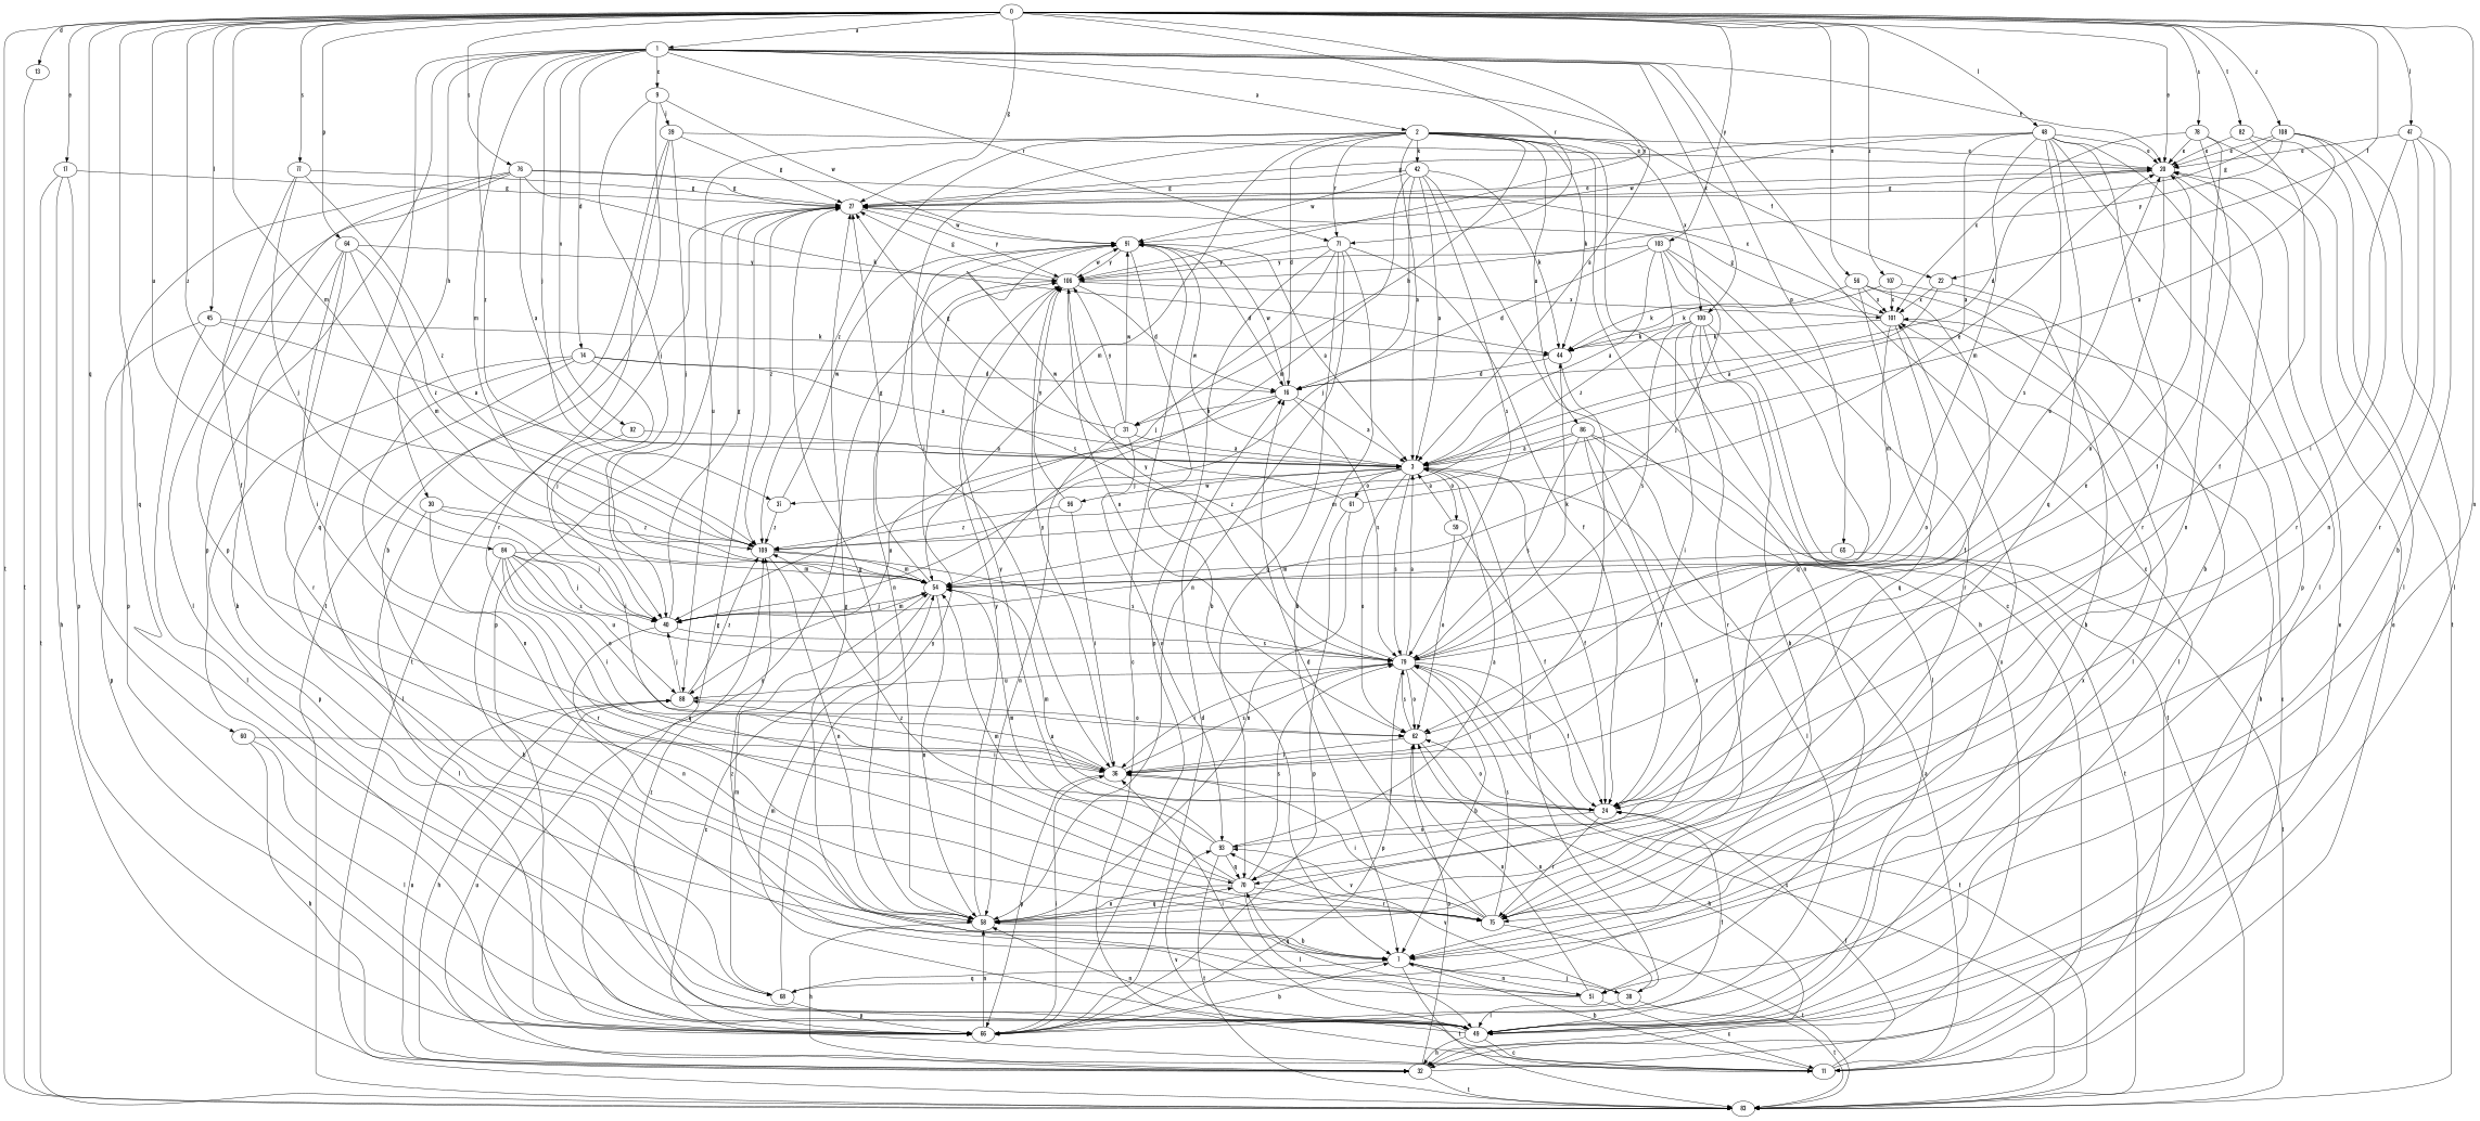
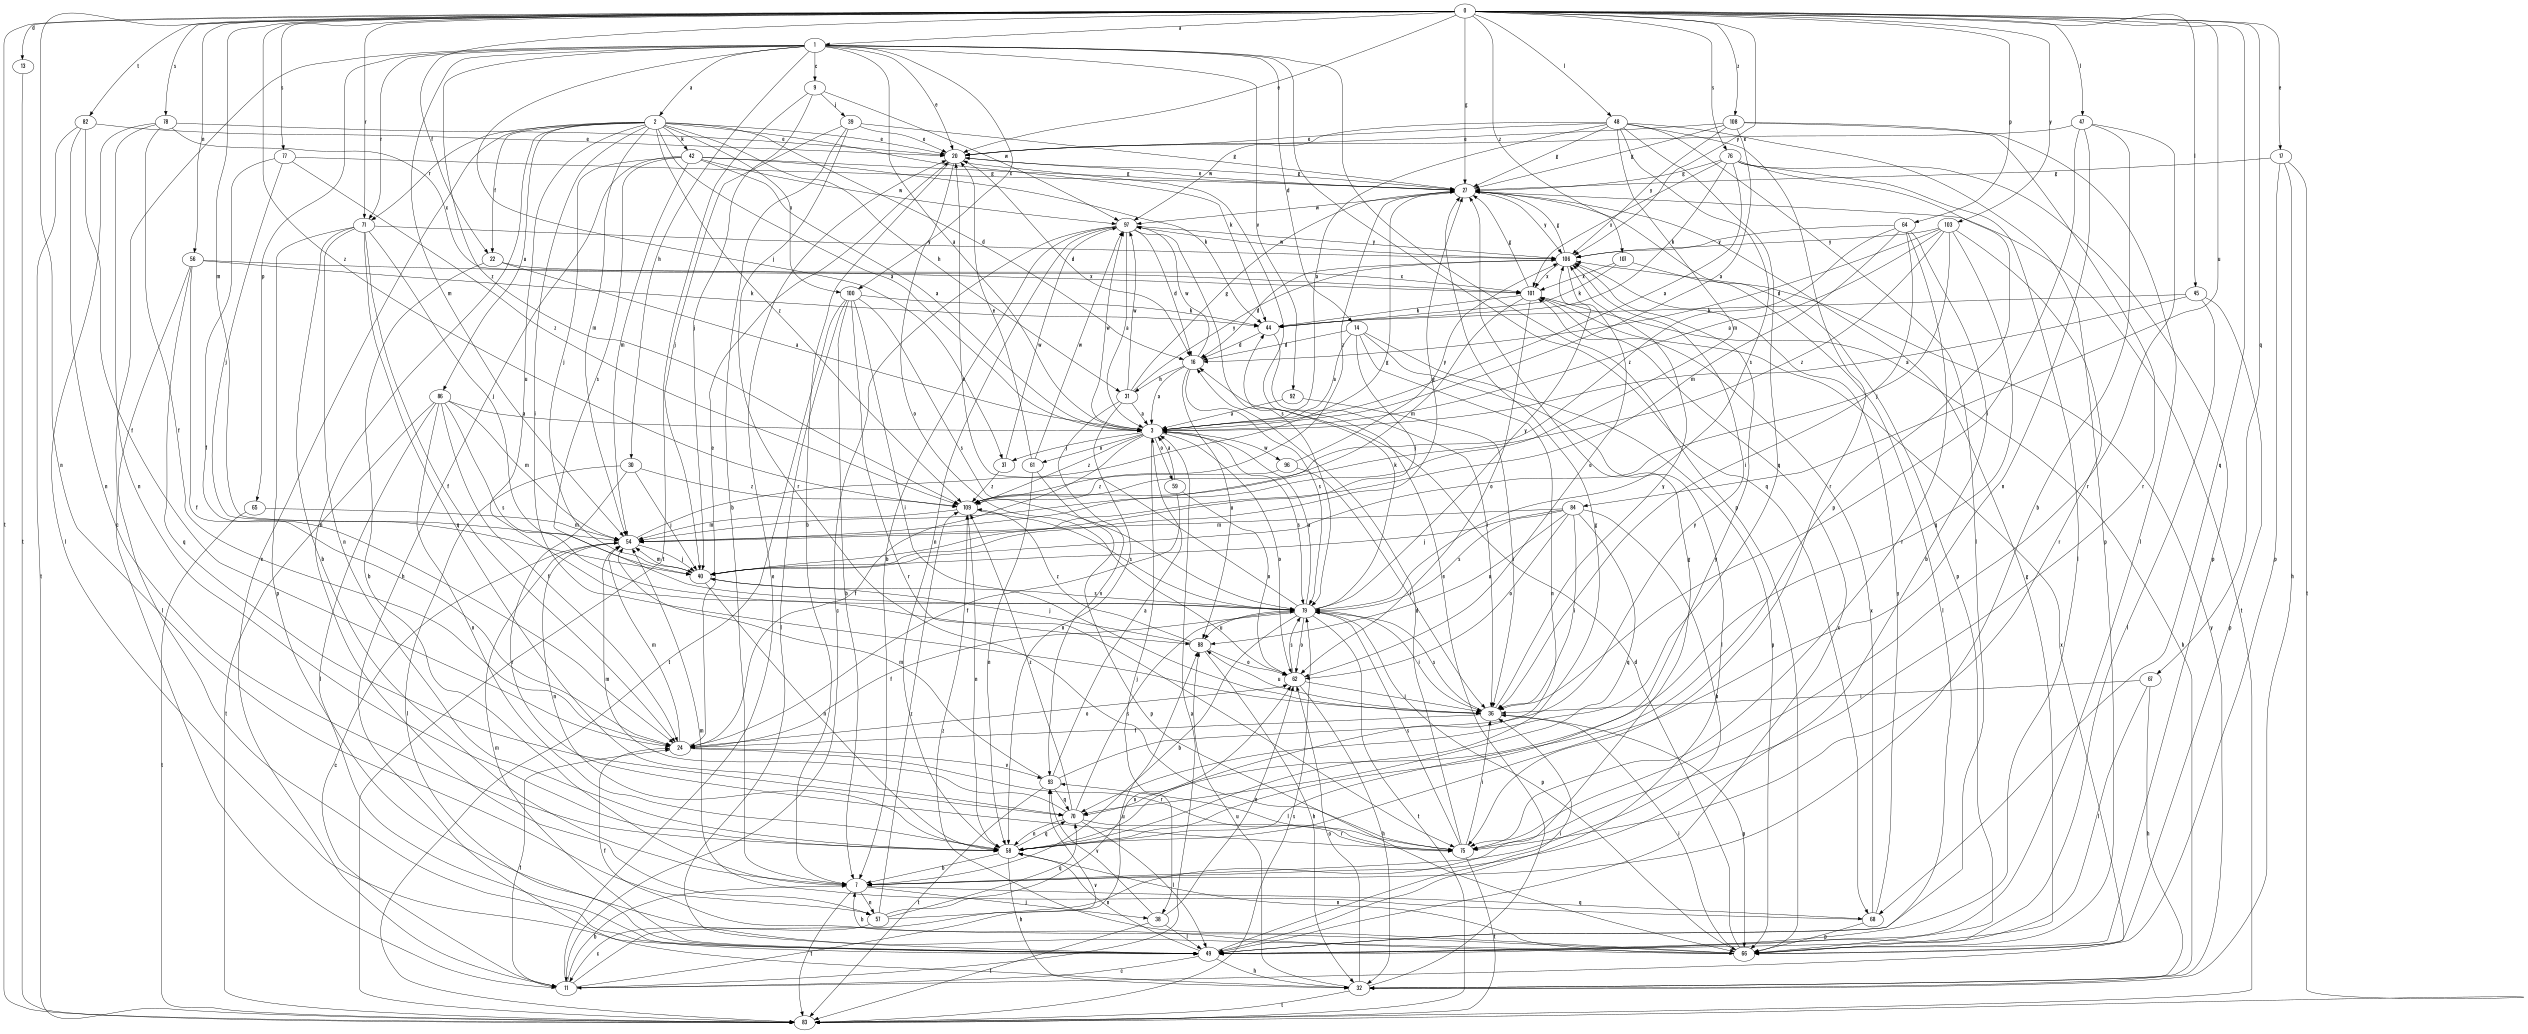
  strict digraph {
    fontname=Oswald
    node [fontname=Oswald]
    edge [fontname=Oswald]
    0
    1
    13
    17
    20
    22
    27
    45
    47
    48
    54
    56
    57
    64
-   67 [label=60]
+   67
    68
    71
    76
    77
    78
    82
    83
    84
    103
    106
    107
    108
    109
    2
    3
    9
    11
    14
    30
    37
    65
    66
    92
    100
    32
    16
    62
    7
    101
    97
    44
    49
    36
    58
    75
    79
    70
    40
    24
    88
    31
    42
    86
    38
    59
    61
    96
    39
    93
    0 -> 1 [label=a]
    0 -> 13 [label=d]
    0 -> 17 [label=e]
    0 -> 20 [label=e]
    0 -> 22 [label=f]
    0 -> 27 [label=g]
    0 -> 45 [label=l]
    0 -> 47 [label=l]
    0 -> 48 [label=l]
    0 -> 54 [label=m]
    0 -> 56 [label=n]
    0 -> 57 [label=n]
    0 -> 64 [label=p]
    0 -> 67 [label=q]
    0 -> 68 [label=q]
    0 -> 71 [label=r]
    0 -> 76 [label=s]
    0 -> 77 [label=s]
    0 -> 78 [label=s]
    0 -> 82 [label=t]
    0 -> 83 [label=t]
    0 -> 84 [label=u]
    0 -> 103 [label=y]
    0 -> 106 [label=y]
    0 -> 107 [label=z]
    0 -> 108 [label=z]
    0 -> 109 [label=z]
    1 -> 20 [label=e]
    1 -> 54 [label=m]
    1 -> 68 [label=q]
    1 -> 71 [label=r]
    1 -> 109 [label=z]
    1 -> 2 [label=a]
    1 -> 3 [label=a]
    1 -> 9 [label=c]
    1 -> 11 [label=c]
    1 -> 14 [label=d]
    1 -> 30 [label=h]
    1 -> 37 [label=j]
    1 -> 65 [label=p]
    1 -> 66 [label=p]
    1 -> 92 [label=v]
    1 -> 100 [label=x]
    13 -> 83 [label=t]
    17 -> 27 [label=g]
    17 -> 83 [label=t]
    17 -> 66 [label=p]
    17 -> 32 [label=h]
    20 -> 27 [label=g]
    20 -> 16 [label=d]
    20 -> 62 [label=o]
    20 -> 7 [label=b]
    22 -> 3 [label=a]
    22 -> 7 [label=b]
    22 -> 101 [label=x]
    27 -> 20 [label=e]
    27 -> 83 [label=t]
    27 -> 106 [label=y]
    27 -> 109 [label=z]
    27 -> 66 [label=p]
    27 -> 97 [label=w]
    45 -> 3 [label=a]
    45 -> 66 [label=p]
    45 -> 44 [label=k]
    45 -> 49 [label=l]
    47 -> 20 [label=e]
    47 -> 7 [label=b]
    47 -> 36 [label=i]
    47 -> 58 [label=n]
    47 -> 75 [label=r]
    48 -> 20 [label=e]
    48 -> 27 [label=g]
    48 -> 54 [label=m]
    48 -> 3 [label=a]
    48 -> 66 [label=p]
    48 -> 97 [label=w]
    48 -> 49 [label=l]
    48 -> 75 [label=r]
    48 -> 79 [label=s]
    48 -> 70 [label=q]
    54 -> 27 [label=g]
    54 -> 11 [label=c]
    54 -> 58 [label=n]
    54 -> 40 [label=j]
    56 -> 101 [label=x]
    56 -> 44 [label=k]
    56 -> 49 [label=l]
    56 -> 70 [label=q]
    56 -> 24 [label=f]
    57 -> 27 [label=g]
    57 -> 109 [label=z]
    57 -> 11 [label=c]
    57 -> 62 [label=o]
    57 -> 70 [label=q]
    64 -> 54 [label=m]
    64 -> 106 [label=y]
    64 -> 109 [label=z]
    64 -> 7 [label=b]
    64 -> 36 [label=i]
    64 -> 75 [label=r]
    67 -> 32 [label=h]
    67 -> 49 [label=l]
    67 -> 36 [label=i]
    68 -> 54 [label=m]
    68 -> 106 [label=y]
    68 -> 66 [label=p]
    68 -> 101 [label=x]
    71 -> 106 [label=y]
    71 -> 66 [label=p]
    71 -> 7 [label=b]
    71 -> 58 [label=n]
    71 -> 70 [label=q]
    71 -> 40 [label=j]
    71 -> 24 [label=f]
    76 -> 27 [label=g]
    76 -> 3 [label=a]
    76 -> 66 [label=p]
    76 -> 101 [label=x]
    76 -> 44 [label=k]
    76 -> 49 [label=l]
    76 -> 58 [label=p]
    77 -> 27 [label=g]
    77 -> 109 [label=z]
    77 -> 40 [label=j]
    77 -> 24 [label=f]
    78 -> 20 [label=e]
    78 -> 101 [label=x]
    78 -> 49 [label=l]
    78 -> 58 [label=n]
    78 -> 24 [label=f]
    82 -> 20 [label=e]
    82 -> 83 [label=t]
+   82 -> 58 [label=n]
    82 -> 24 [label=f]
    83 -> 79 [label=s]
    84 -> 54 [label=m]
    84 -> 62 [label=o]
    84 -> 7 [label=b]
    84 -> 36 [label=i]
    84 -> 79 [label=s]
    84 -> 70 [label=q]
    84 -> 40 [label=j]
    84 -> 88 [label=u]
    103 -> 106 [label=y]
    103 -> 109 [label=z]
    103 -> 3 [label=a]
    103 -> 16 [label=d]
    103 -> 75 [label=r]
    103 -> 70 [label=q]
    103 -> 40 [label=j]
    106 -> 27 [label=g]
    106 -> 16 [label=d]
    106 -> 62 [label=o]
    106 -> 101 [label=x]
    106 -> 97 [label=w]
    107 -> 101 [label=x]
    107 -> 44 [label=k]
    107 -> 49 [label=l]
    108 -> 20 [label=e]
    108 -> 27 [label=g]
    108 -> 106 [label=y]
    108 -> 3 [label=a]
    108 -> 49 [label=l]
    108 -> 75 [label=r]
    109 -> 54 [label=m]
    109 -> 58 [label=n]
    109 -> 79 [label=s]
    2 -> 20 [label=e]
    2 -> 22 [label=f]
    2 -> 54 [label=m]
    2 -> 57 [label=n]
    2 -> 71 [label=r]
    2 -> 109 [label=z]
    2 -> 3 [label=a]
    2 -> 11 [label=c]
    2 -> 100 [label=x]
    2 -> 16 [label=d]
    2 -> 44 [label=k]
    2 -> 36 [label=i]
    2 -> 88 [label=u]
    2 -> 31 [label=h]
    2 -> 42 [label=k]
    2 -> 86 [label=u]
    3 -> 109 [label=z]
    3 -> 37 [label=j]
    3 -> 62 [label=o]
    3 -> 97 [label=w]
    3 -> 79 [label=s]
    3 -> 24 [label=f]
    3 -> 38 [label=j]
    3 -> 59 [label=o]
    3 -> 61 [label=o]
    3 -> 96 [label=w]
    9 -> 83 [label=t]
    9 -> 97 [label=w]
    9 -> 40 [label=j]
    9 -> 39 [label=j]
    11 -> 20 [label=e]
    11 -> 3 [label=a]
    11 -> 7 [label=b]
    11 -> 101 [label=x]
    11 -> 24 [label=f]
    11 -> 88 [label=u]
    11 -> 93 [label=v]
    14 -> 3 [label=a]
    14 -> 66 [label=p]
    14 -> 16 [label=d]
    14 -> 49 [label=l]
    14 -> 58 [label=n]
    14 -> 40 [label=j]
    30 -> 109 [label=z]
    30 -> 49 [label=l]
    30 -> 75 [label=r]
    30 -> 40 [label=j]
    37 -> 109 [label=z]
    37 -> 97 [label=w]
    65 -> 54 [label=m]
    65 -> 83 [label=t]
    66 -> 27 [label=g]
    66 -> 109 [label=z]
    66 -> 16 [label=d]
    66 -> 7 [label=b]
    66 -> 36 [label=i]
    66 -> 58 [label=n]
    66 -> 24 [label=f]
    92 -> 3 [label=a]
    92 -> 36 [label=i]
    100 -> 83 [label=t]
    100 -> 7 [label=b]
    100 -> 44 [label=k]
    100 -> 49 [label=l]
    100 -> 36 [label=i]
    100 -> 75 [label=r]
    100 -> 79 [label=s]
    32 -> 20 [label=e]
    32 -> 83 [label=t]
    32 -> 106 [label=y]
    32 -> 62 [label=o]
    32 -> 88 [label=u]
    16 -> 3 [label=a]
    16 -> 97 [label=w]
    16 -> 79 [label=s]
    16 -> 88 [label=u]
    16 -> 31 [label=h]
    62 -> 32 [label=h]
    62 -> 36 [label=i]
    62 -> 79 [label=s]
    7 -> 57 [label=n]
    7 -> 68 [label=q]
    7 -> 83 [label=t]
    7 -> 38 [label=j]
    101 -> 27 [label=g]
    101 -> 54 [label=m]
    101 -> 32 [label=h]
    101 -> 62 [label=o]
    101 -> 44 [label=k]
    97 -> 106 [label=y]
    97 -> 3 [label=a]
    97 -> 11 [label=c]
    97 -> 16 [label=d]
    97 -> 7 [label=b]
    97 -> 58 [label=n]
    97 -> 79 [label=s]
    44 -> 16 [label=d]
    44 -> 36 [label=i]
    49 -> 54 [label=m]
    49 -> 11 [label=c]
    49 -> 32 [label=h]
    49 -> 101 [label=x]
    49 -> 36 [label=i]
    49 -> 58 [label=n]
    36 -> 106 [label=y]
    36 -> 66 [label=p]
    36 -> 79 [label=s]
    36 -> 24 [label=f]
    36 -> 88 [label=u]
    58 -> 27 [label=g]
    58 -> 106 [label=y]
    58 -> 32 [label=h]
    58 -> 7 [label=b]
    58 -> 70 [label=q]
    75 -> 83 [label=t]
    75 -> 16 [label=d]
    75 -> 36 [label=i]
    75 -> 79 [label=s]
-   75 -> 93 [label=v]
+   75 -> 93 [label=l]
    79 -> 20 [label=e]
    79 -> 83 [label=t]
    79 -> 106 [label=y]
    79 -> 3 [label=a]
    79 -> 66 [label=p]
    79 -> 62 [label=o]
    79 -> 7 [label=b]
    79 -> 44 [label=k]
    79 -> 36 [label=i]
    79 -> 24 [label=f]
    79 -> 88 [label=u]
    70 -> 54 [label=m]
    70 -> 109 [label=z]
    70 -> 49 [label=l]
    70 -> 58 [label=n]
    70 -> 75 [label=r]
    70 -> 79 [label=s]
    40 -> 27 [label=g]
    40 -> 54 [label=m]
    40 -> 58 [label=n]
    40 -> 79 [label=s]
    24 -> 20 [label=e]
    24 -> 54 [label=m]
    24 -> 62 [label=o]
    24 -> 75 [label=r]
    24 -> 93 [label=v]
    88 -> 109 [label=z]
    88 -> 32 [label=h]
    88 -> 62 [label=o]
    88 -> 40 [label=j]
    31 -> 27 [label=g]
    31 -> 106 [label=y]
    31 -> 3 [label=a]
    31 -> 97 [label=w]
    31 -> 58 [label=n]
    31 -> 93 [label=v]
    42 -> 27 [label=g]
    42 -> 54 [label=m]
    42 -> 3 [label=a]
    42 -> 32 [label=h]
    42 -> 97 [label=w]
    42 -> 44 [label=k]
    42 -> 79 [label=s]
    42 -> 40 [label=j]
    86 -> 54 [label=m]
    86 -> 83 [label=t]
    86 -> 3 [label=a]
    86 -> 49 [label=l]
    86 -> 58 [label=n]
    86 -> 79 [label=s]
    86 -> 24 [label=f]
    38 -> 83 [label=t]
    38 -> 62 [label=o]
    38 -> 49 [label=l]
    38 -> 93 [label=v]
    59 -> 3 [label=a]
    59 -> 62 [label=o]
    59 -> 24 [label=f]
    61 -> 20 [label=e]
    61 -> 66 [label=p]
    61 -> 97 [label=w]
    61 -> 58 [label=n]
    96 -> 106 [label=y]
    96 -> 109 [label=z]
    96 -> 36 [label=i]
    39 -> 20 [label=e]
    39 -> 27 [label=g]
    39 -> 7 [label=b]
    39 -> 75 [label=r]
    39 -> 40 [label=j]
    93 -> 54 [label=m]
    93 -> 83 [label=t]
    93 -> 106 [label=y]
    93 -> 3 [label=a]
    93 -> 70 [label=q]
  }
